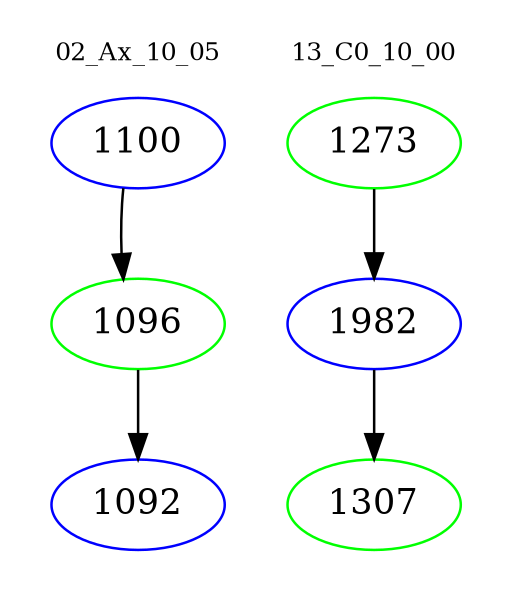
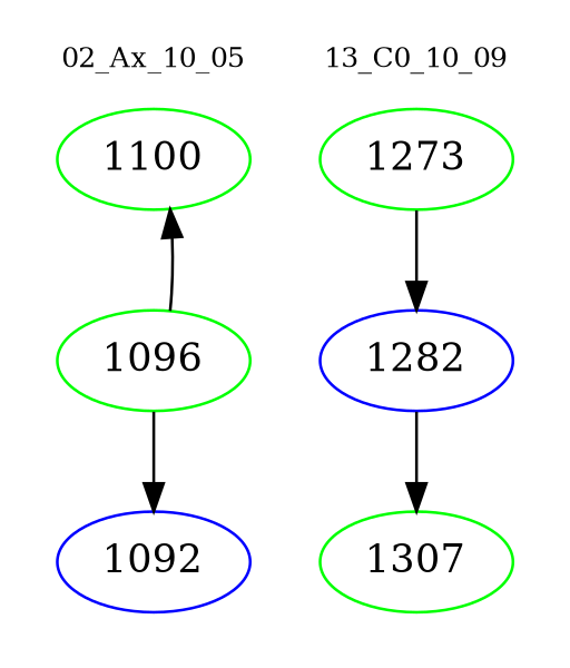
  digraph {
    node [color=green]
    edge [color=black]
-   n1 [color=blue label=1100]
+   n1 [label=1100]
    n2 [label=1096]
    n3 [color=blue label=1092]
    n4 [label=1273]
-   n5 [color=blue label=1982]
+   n5 [color=blue label=1282]
    n6 [label=1307]
    subgraph cluster_1 {
      color=white
      fontsize=10
      label="02_Ax_10_05"
      n1
      n2
      n3
    }
    subgraph cluster_2 {
      color=white
      fontsize=10
-     label="13_C0_10_00"
+     label="13_C0_10_09"
      n4
      n5
      n6
    }
-   n1 -> n2
+   n2 -> n1
    n2 -> n3
    n4 -> n5
    n5 -> n6
  }
